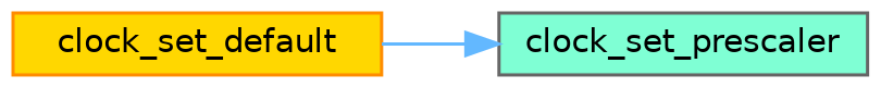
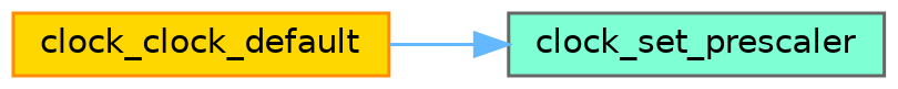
  digraph {
    rankdir=LR
    node [fontname=Helvetica fontsize=10 shape=box style=filled]
-   n1 [color=darkorange fillcolor=gold fontcolor=black height=0.2 label=clock_set_default width=0.4]
+   n1 [color=darkorange fillcolor=gold fontcolor=black height=0.2 label=clock_clock_default width=0.4]
    n2 [color=gray40 fillcolor=aquamarine height=0.2 label=clock_set_prescaler width=0.4]
    n1 -> n2 [color=steelblue1 fontname=Helvetica fontsize=10 labelfontname=Helvetica labelfontsize=10 style=solid]
  }
